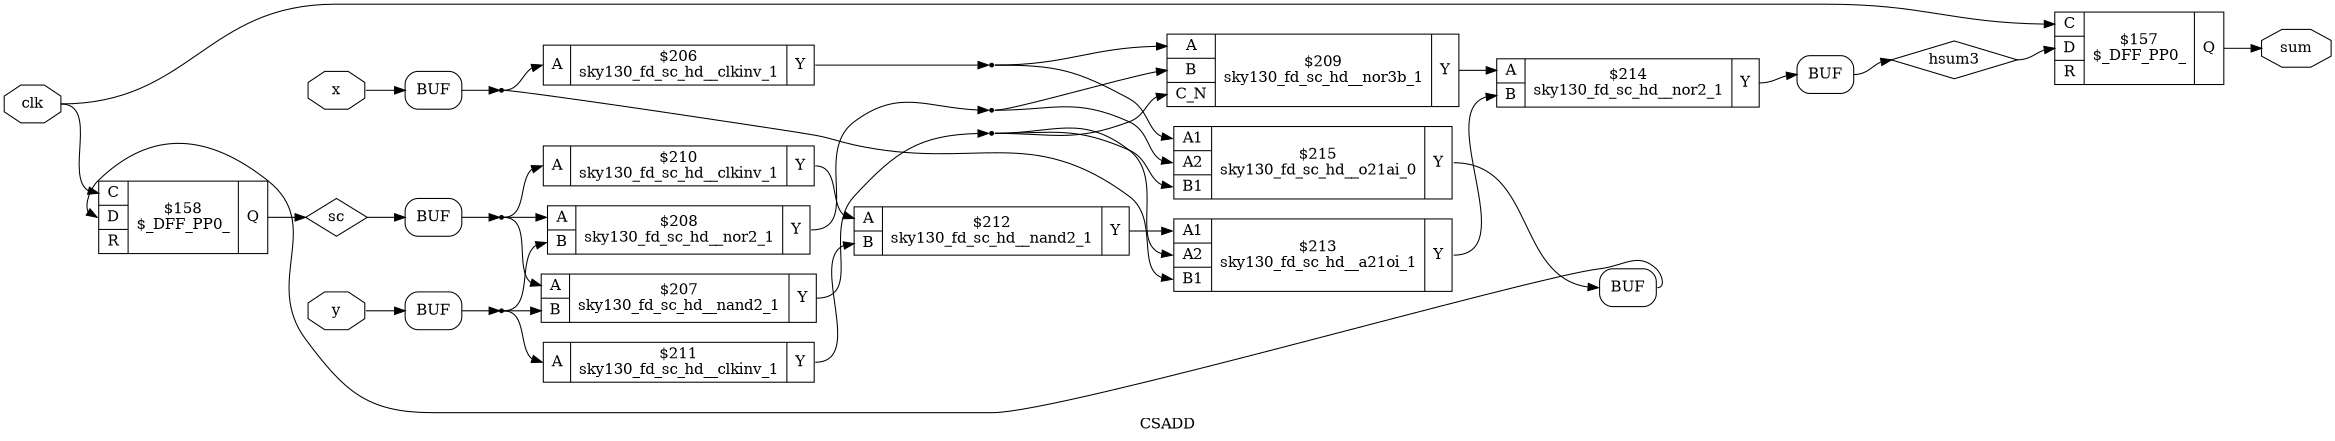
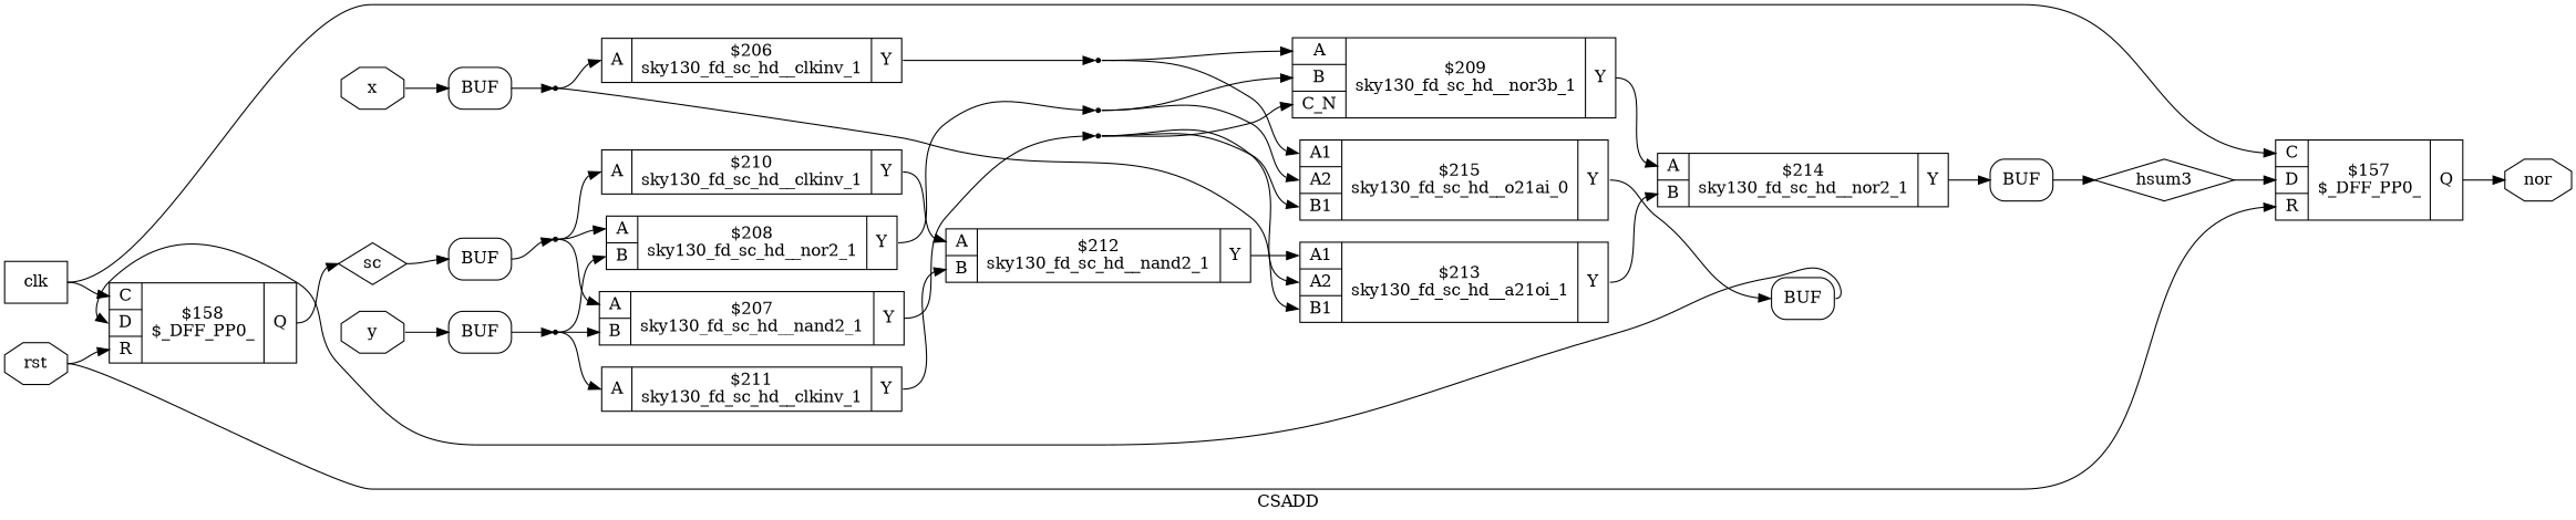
  digraph {
    label=CSADD
    rankdir=LR
    remincross=true
    node [shape=record]
    edge [color=black headport=w tailport=e]
-   n19 [color=black fontcolor=black label=clk shape=octagon]
+   n19 [color=black fontcolor=black label=clk shape=box]
    c47 [label="{{<p43> C|<p44> D|<p45> R}|$157\n$_DFF_PP0_|{<p46> Q}}"]
    c48 [label="{{<p43> C|<p44> D|<p45> R}|$158\n$_DFF_PP0_|{<p46> Q}}"]
-   n23 [color=black fontcolor=black label=sum shape=octagon]
+   n23 [color=black fontcolor=black label=nor shape=octagon]
    n22 [color=black fontcolor=black label=sc shape=diamond]
    n20 [color=black fontcolor=black label=hsum3 shape=diamond]
+   n21 [color=black fontcolor=black label=rst shape=octagon]
    x0 [label=BUF shape=box style=rounded]
    n2 [shape=point]
    n24 [color=black fontcolor=black label=x shape=octagon]
    x2 [label=BUF shape=box style=rounded]
    n4 [shape=point]
    n25 [color=black fontcolor=black label=y shape=octagon]
    x1 [label=BUF shape=box style=rounded]
    n3 [shape=point]
    c28 [label="{{<p26> A}|$206\nsky130_fd_sc_hd__clkinv_1|{<p27> Y}}"]
    n7 [shape=point]
    c33 [label="{{<p26> A|<p29> B|<p32> C_N}|$209\nsky130_fd_sc_hd__nor3b_1|{<p27> Y}}"]
    c42 [label="{{<p37> A1|<p38> A2|<p39> B1}|$215\nsky130_fd_sc_hd__o21ai_0|{<p27> Y}}"]
    c30 [label="{{<p26> A|<p29> B}|$207\nsky130_fd_sc_hd__nand2_1|{<p27> Y}}"]
    n8 [shape=point]
    c40 [label="{{<p37> A1|<p38> A2|<p39> B1}|$213\nsky130_fd_sc_hd__a21oi_1|{<p27> Y}}"]
    c31 [label="{{<p26> A|<p29> B}|$208\nsky130_fd_sc_hd__nor2_1|{<p27> Y}}"]
    n9 [shape=point]
    c41 [label="{{<p26> A|<p29> B}|$214\nsky130_fd_sc_hd__nor2_1|{<p27> Y}}"]
    x3 [label=BUF shape=box style=rounded]
    c34 [label="{{<p26> A}|$210\nsky130_fd_sc_hd__clkinv_1|{<p27> Y}}"]
    c36 [label="{{<p26> A|<p29> B}|$212\nsky130_fd_sc_hd__nand2_1|{<p27> Y}}"]
    c35 [label="{{<p26> A}|$211\nsky130_fd_sc_hd__clkinv_1|{<p27> Y}}"]
    x4 [label=BUF shape=box style=rounded]
    n19 -> c47 [headport="p43:w"]
    n19 -> c48 [headport="p43:w"]
    c47 -> n23 [tailport="p46:e"]
    c48 -> n22 [tailport="p46:e"]
    n22 -> x0 [headport="w:w"]
    n20 -> c47 [headport="p44:w"]
+   n21 -> c47 [headport="p45:w"]
+   n21 -> c48 [headport="p45:w"]
    x0 -> n2 [tailport="e:e"]
    n2 -> c30 [headport="p26:w"]
    n2 -> c31 [headport="p26:w"]
    n2 -> c34 [headport="p26:w"]
    n24 -> x2 [headport="w:w"]
    x2 -> n4 [tailport="e:e"]
    n4 -> c28 [headport="p26:w"]
    n4 -> c40 [headport="p39:w"]
    n25 -> x1 [headport="w:w"]
    x1 -> n3 [tailport="e:e"]
    n3 -> c30 [headport="p29:w"]
    n3 -> c31 [headport="p29:w"]
    n3 -> c35 [headport="p26:w"]
    c28 -> n7 [tailport="p27:e"]
    n7 -> c33 [headport="p26:w"]
    n7 -> c42 [headport="p37:w"]
    c33 -> c41 [headport="p26:w" tailport="p27:e"]
    c42 -> x4 [headport="w:w" tailport="p27:e"]
    c30 -> n8 [tailport="p27:e"]
    n8 -> c33 [headport="p32:w"]
    n8 -> c42 [headport="p39:w"]
    n8 -> c40 [headport="p38:w"]
    c40 -> c41 [headport="p29:w" tailport="p27:e"]
    c31 -> n9 [tailport="p27:e"]
    n9 -> c33 [headport="p29:w"]
    n9 -> c42 [headport="p38:w"]
    c41 -> x3 [headport="w:w" tailport="p27:e"]
    x3 -> n20 [tailport="e:e"]
    c34 -> c36 [headport="p26:w" tailport="p27:e"]
    c36 -> c40 [headport="p37:w" tailport="p27:e"]
    c35 -> c36 [headport="p29:w" tailport="p27:e"]
    x4 -> c48 [headport="p44:w" tailport="e:e"]
  }
